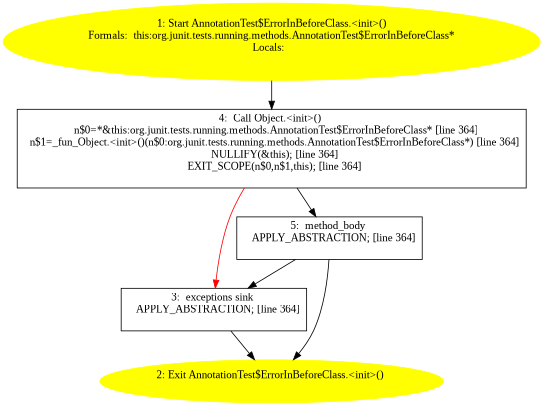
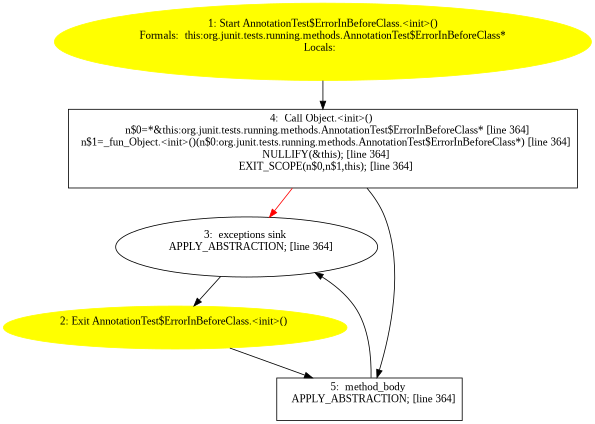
  digraph {
    fontname="Liberation Serif"
    node [fontname="Liberation Serif" shape=box]
    edge [fontname="Liberation Serif"]
    n1 [color=yellow label="1: Start AnnotationTest$ErrorInBeforeClass.<init>()\nFormals:  this:org.junit.tests.running.methods.AnnotationTest$ErrorInBeforeClass*\nLocals:  \n  " style=filled shape=""]
    n2 [label="4:  Call Object.<init>() \n   n$0=*&this:org.junit.tests.running.methods.AnnotationTest$ErrorInBeforeClass* [line 364]\n  n$1=_fun_Object.<init>()(n$0:org.junit.tests.running.methods.AnnotationTest$ErrorInBeforeClass*) [line 364]\n  NULLIFY(&this); [line 364]\n  EXIT_SCOPE(n$0,n$1,this); [line 364]\n "]
-   n3 [label="3:  exceptions sink \n   APPLY_ABSTRACTION; [line 364]\n "]
+   n3 [label="3:  exceptions sink \n   APPLY_ABSTRACTION; [line 364]\n " shape=ellipse]
    n4 [label="5:  method_body \n   APPLY_ABSTRACTION; [line 364]\n "]
    n5 [color=yellow label="2: Exit AnnotationTest$ErrorInBeforeClass.<init>() \n  " style=filled shape=""]
    n1 -> n2
    n2 -> n3 [color=red]
    n2 -> n4
    n3 -> n5
    n4 -> n3 [color=black]
-   n4 -> n5
+   n5 -> n4
  }
